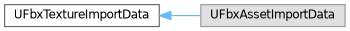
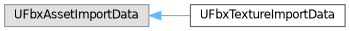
  digraph {
    rankdir=LR
    node [fontname=Helvetica fontsize=10 shape=box style=filled]
    n1 [color=grey60 fillcolor="#E0E0E0" height=0.2 label=UFbxAssetImportData width=0.4]
    n2 [color=grey40 fillcolor=white height=0.2 label=UFbxTextureImportData width=0.4]
-   n2 -> n1 [color=steelblue1 dir=back fontname=Helvetica fontsize=10 labelfontname=Helvetica labelfontsize=10 style=solid]
+   n1 -> n2 [color=steelblue1 dir=back fontname=Helvetica fontsize=10 labelfontname=Helvetica labelfontsize=10 style=solid]
  }
